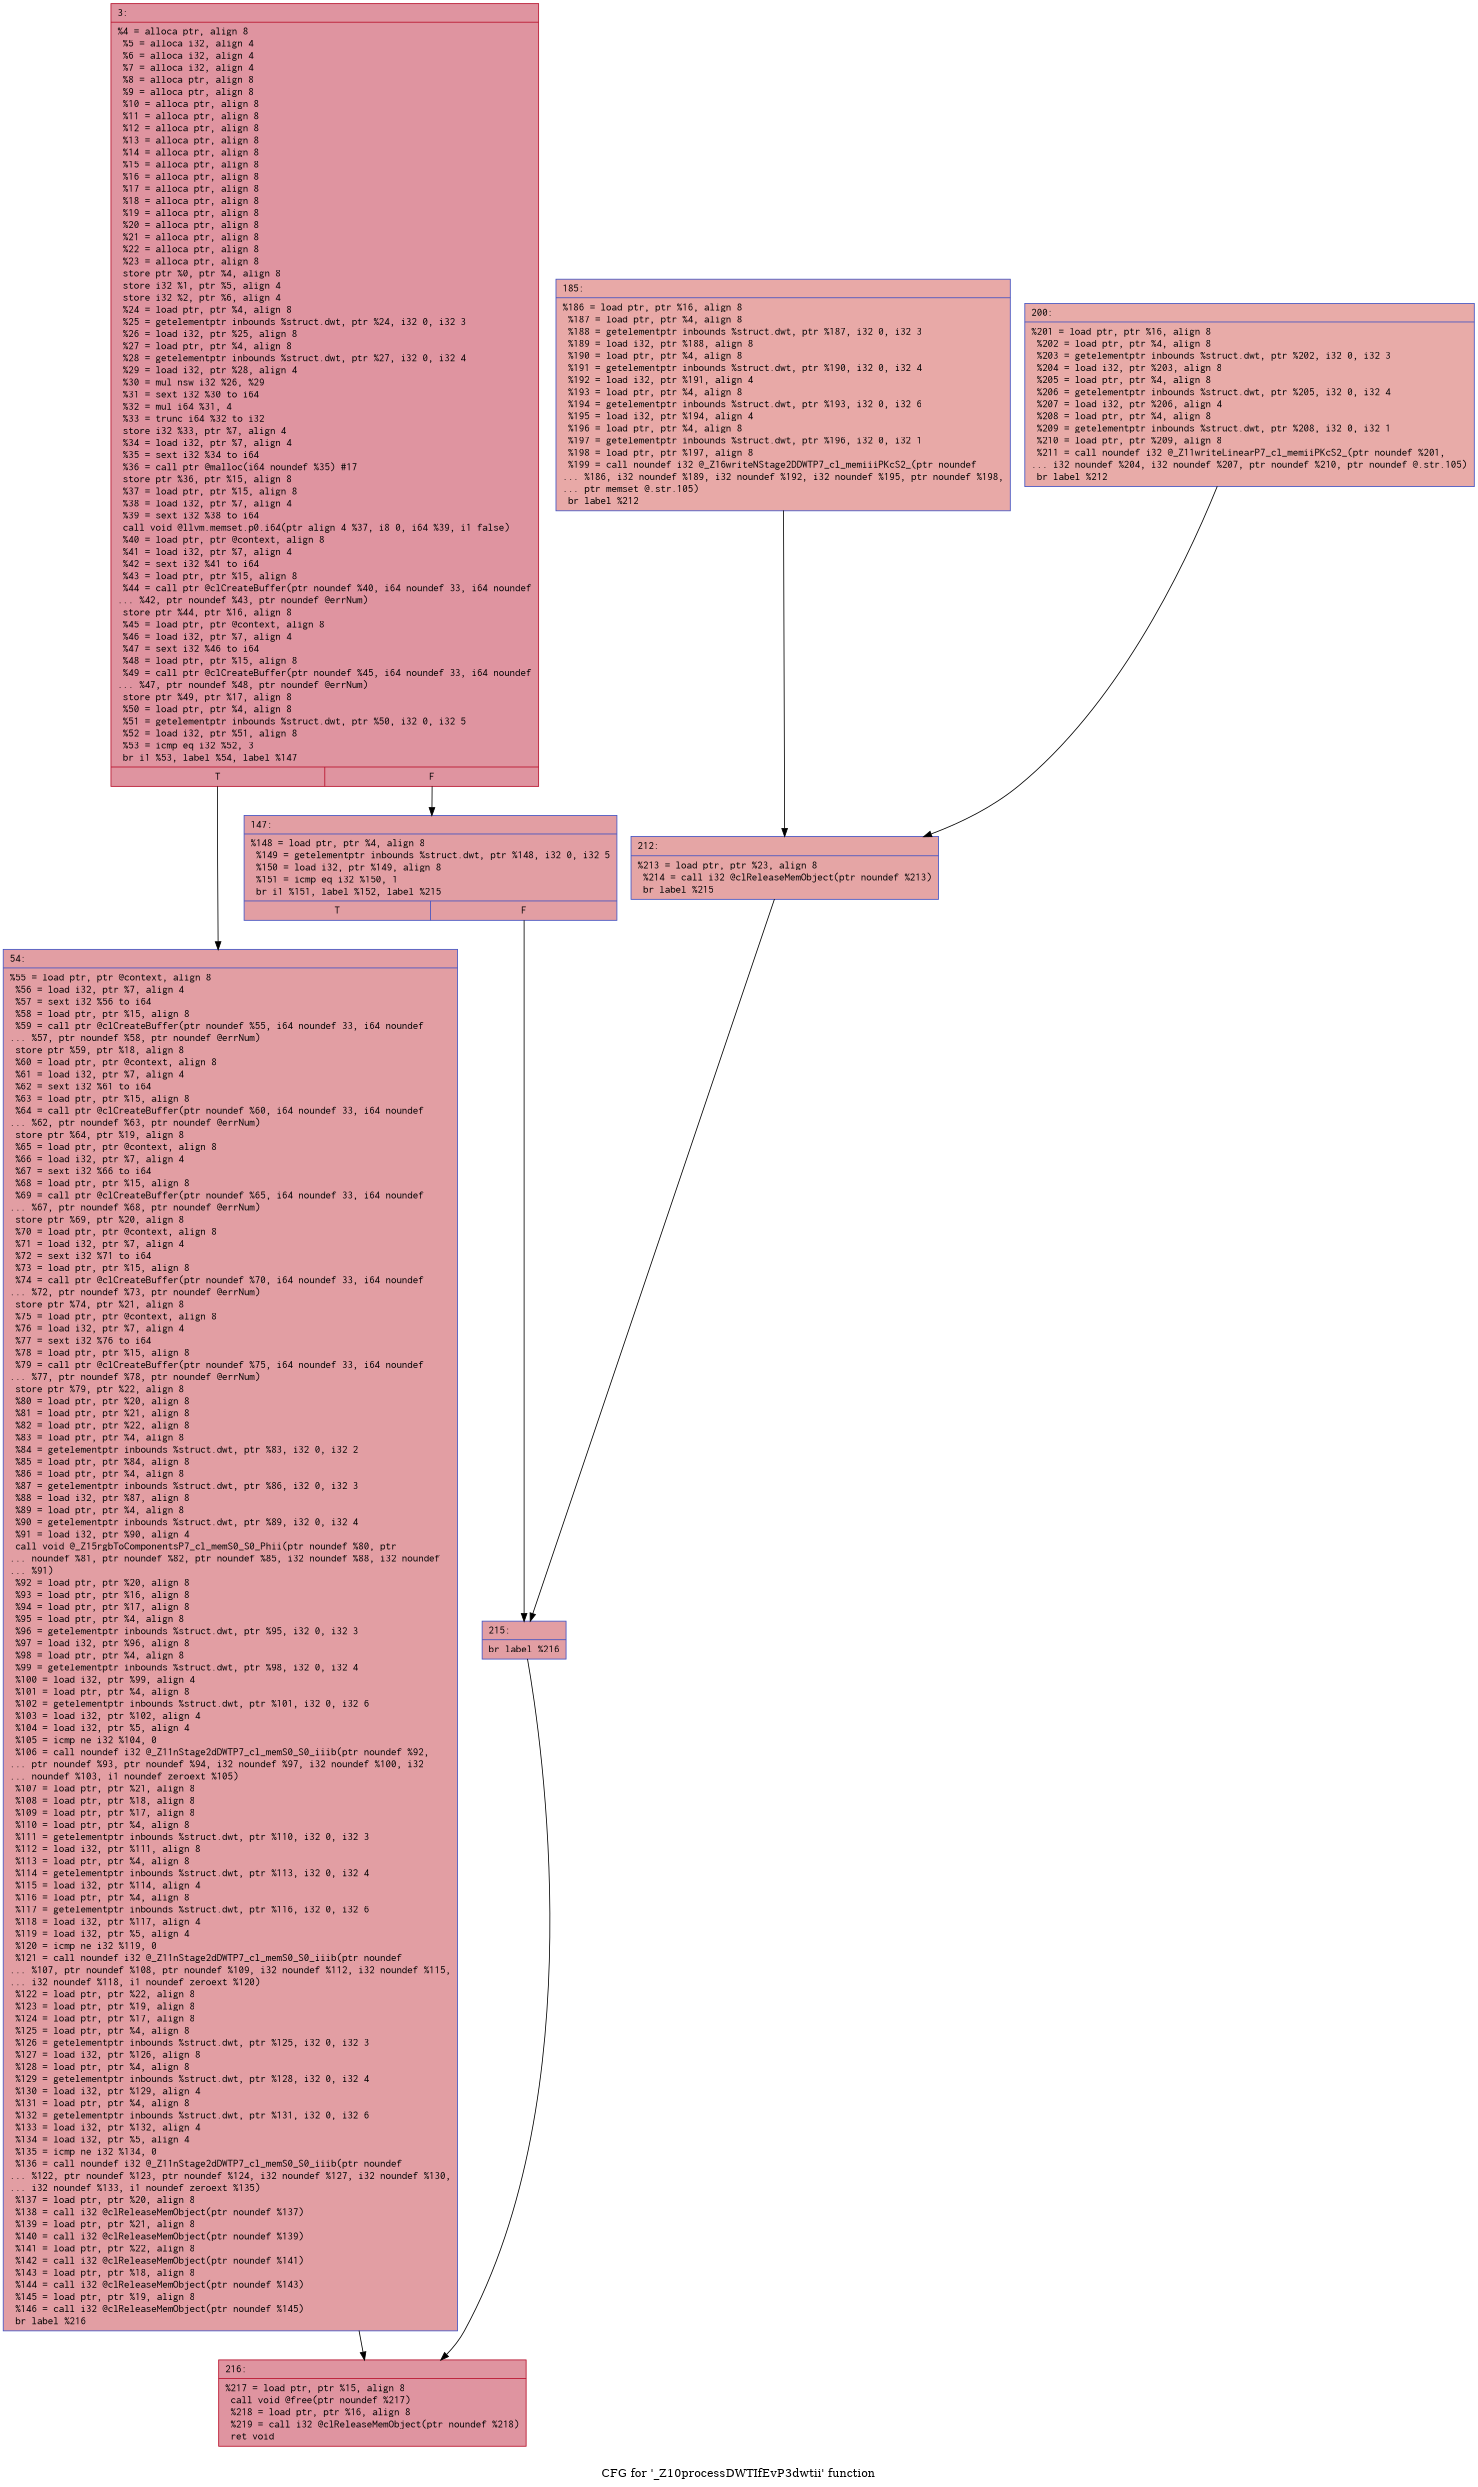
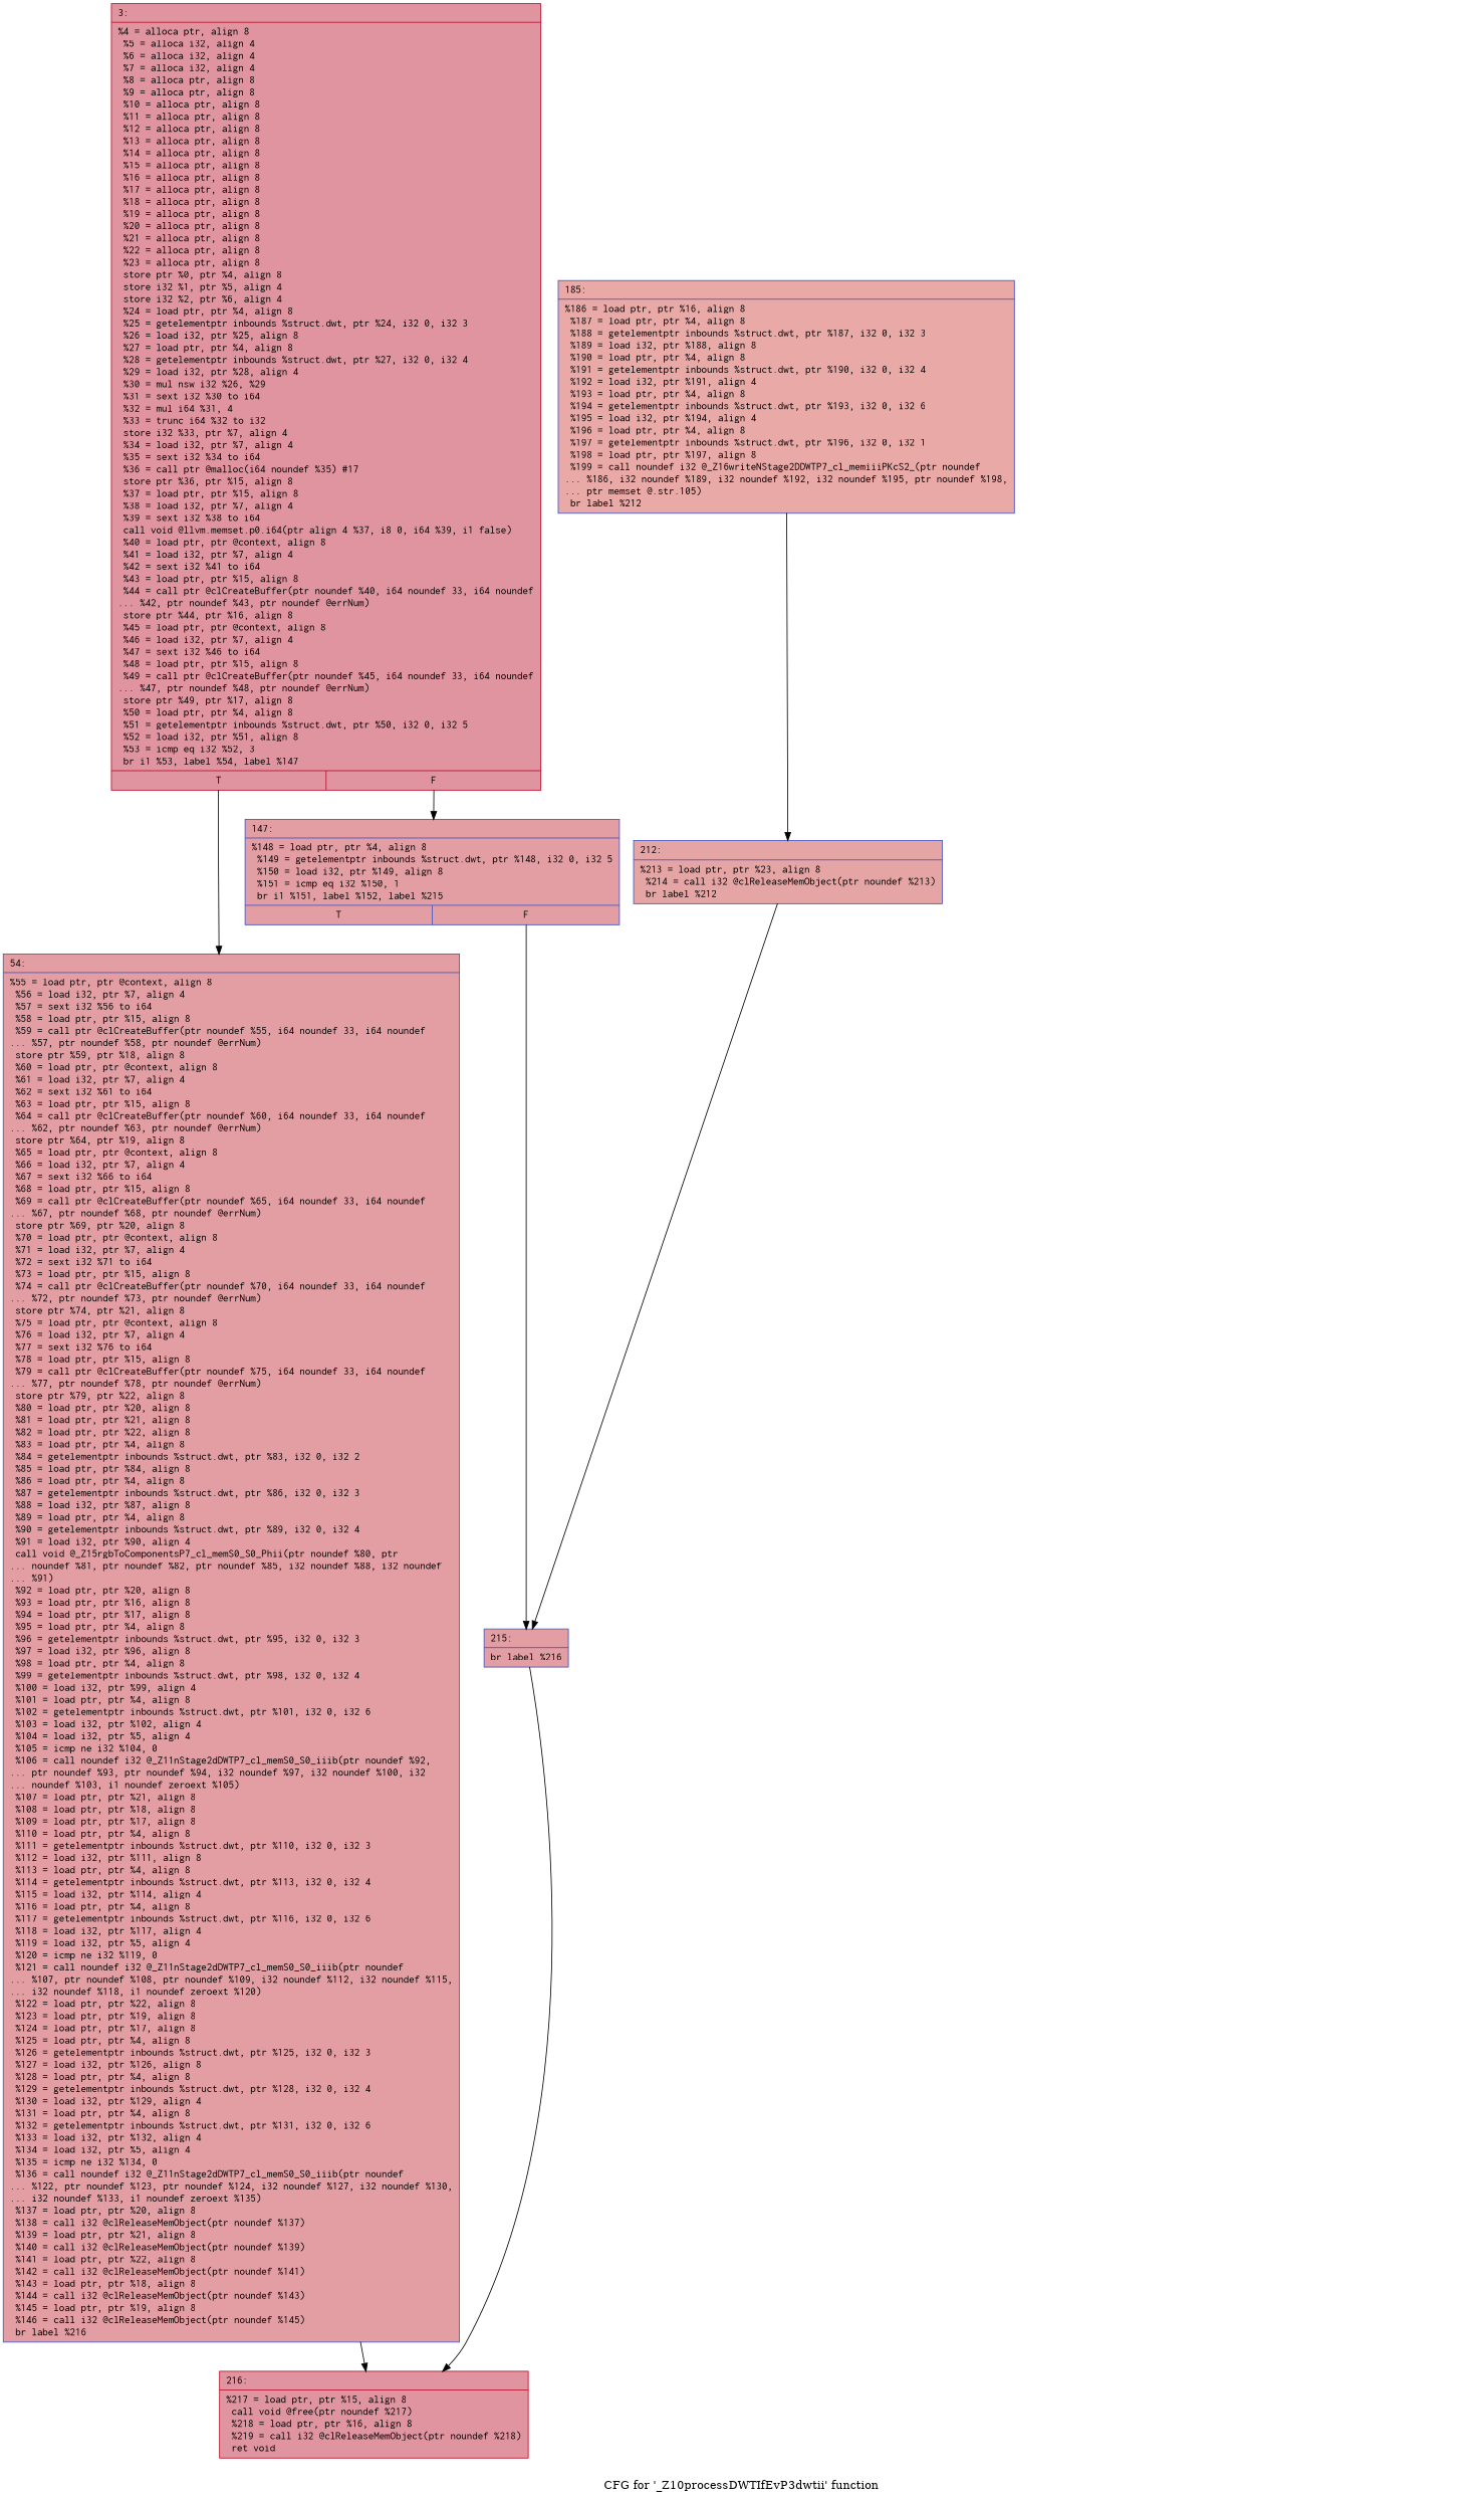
  digraph {
    label="CFG for '_Z10processDWTIfEvP3dwtii' function"
    node [color="#3d50c3ff" fillcolor="#be242e70" fontname=Courier shape=record style=filled]
    n1 [color="#b70d28ff" fillcolor="#b70d2870" label="{3:\l|  %4 = alloca ptr, align 8\l  %5 = alloca i32, align 4\l  %6 = alloca i32, align 4\l  %7 = alloca i32, align 4\l  %8 = alloca ptr, align 8\l  %9 = alloca ptr, align 8\l  %10 = alloca ptr, align 8\l  %11 = alloca ptr, align 8\l  %12 = alloca ptr, align 8\l  %13 = alloca ptr, align 8\l  %14 = alloca ptr, align 8\l  %15 = alloca ptr, align 8\l  %16 = alloca ptr, align 8\l  %17 = alloca ptr, align 8\l  %18 = alloca ptr, align 8\l  %19 = alloca ptr, align 8\l  %20 = alloca ptr, align 8\l  %21 = alloca ptr, align 8\l  %22 = alloca ptr, align 8\l  %23 = alloca ptr, align 8\l  store ptr %0, ptr %4, align 8\l  store i32 %1, ptr %5, align 4\l  store i32 %2, ptr %6, align 4\l  %24 = load ptr, ptr %4, align 8\l  %25 = getelementptr inbounds %struct.dwt, ptr %24, i32 0, i32 3\l  %26 = load i32, ptr %25, align 8\l  %27 = load ptr, ptr %4, align 8\l  %28 = getelementptr inbounds %struct.dwt, ptr %27, i32 0, i32 4\l  %29 = load i32, ptr %28, align 4\l  %30 = mul nsw i32 %26, %29\l  %31 = sext i32 %30 to i64\l  %32 = mul i64 %31, 4\l  %33 = trunc i64 %32 to i32\l  store i32 %33, ptr %7, align 4\l  %34 = load i32, ptr %7, align 4\l  %35 = sext i32 %34 to i64\l  %36 = call ptr @malloc(i64 noundef %35) #17\l  store ptr %36, ptr %15, align 8\l  %37 = load ptr, ptr %15, align 8\l  %38 = load i32, ptr %7, align 4\l  %39 = sext i32 %38 to i64\l  call void @llvm.memset.p0.i64(ptr align 4 %37, i8 0, i64 %39, i1 false)\l  %40 = load ptr, ptr @context, align 8\l  %41 = load i32, ptr %7, align 4\l  %42 = sext i32 %41 to i64\l  %43 = load ptr, ptr %15, align 8\l  %44 = call ptr @clCreateBuffer(ptr noundef %40, i64 noundef 33, i64 noundef\l... %42, ptr noundef %43, ptr noundef @errNum)\l  store ptr %44, ptr %16, align 8\l  %45 = load ptr, ptr @context, align 8\l  %46 = load i32, ptr %7, align 4\l  %47 = sext i32 %46 to i64\l  %48 = load ptr, ptr %15, align 8\l  %49 = call ptr @clCreateBuffer(ptr noundef %45, i64 noundef 33, i64 noundef\l... %47, ptr noundef %48, ptr noundef @errNum)\l  store ptr %49, ptr %17, align 8\l  %50 = load ptr, ptr %4, align 8\l  %51 = getelementptr inbounds %struct.dwt, ptr %50, i32 0, i32 5\l  %52 = load i32, ptr %51, align 8\l  %53 = icmp eq i32 %52, 3\l  br i1 %53, label %54, label %147\l|{<s0>T|<s1>F}}"]
    n2 [label="{54:\l|  %55 = load ptr, ptr @context, align 8\l  %56 = load i32, ptr %7, align 4\l  %57 = sext i32 %56 to i64\l  %58 = load ptr, ptr %15, align 8\l  %59 = call ptr @clCreateBuffer(ptr noundef %55, i64 noundef 33, i64 noundef\l... %57, ptr noundef %58, ptr noundef @errNum)\l  store ptr %59, ptr %18, align 8\l  %60 = load ptr, ptr @context, align 8\l  %61 = load i32, ptr %7, align 4\l  %62 = sext i32 %61 to i64\l  %63 = load ptr, ptr %15, align 8\l  %64 = call ptr @clCreateBuffer(ptr noundef %60, i64 noundef 33, i64 noundef\l... %62, ptr noundef %63, ptr noundef @errNum)\l  store ptr %64, ptr %19, align 8\l  %65 = load ptr, ptr @context, align 8\l  %66 = load i32, ptr %7, align 4\l  %67 = sext i32 %66 to i64\l  %68 = load ptr, ptr %15, align 8\l  %69 = call ptr @clCreateBuffer(ptr noundef %65, i64 noundef 33, i64 noundef\l... %67, ptr noundef %68, ptr noundef @errNum)\l  store ptr %69, ptr %20, align 8\l  %70 = load ptr, ptr @context, align 8\l  %71 = load i32, ptr %7, align 4\l  %72 = sext i32 %71 to i64\l  %73 = load ptr, ptr %15, align 8\l  %74 = call ptr @clCreateBuffer(ptr noundef %70, i64 noundef 33, i64 noundef\l... %72, ptr noundef %73, ptr noundef @errNum)\l  store ptr %74, ptr %21, align 8\l  %75 = load ptr, ptr @context, align 8\l  %76 = load i32, ptr %7, align 4\l  %77 = sext i32 %76 to i64\l  %78 = load ptr, ptr %15, align 8\l  %79 = call ptr @clCreateBuffer(ptr noundef %75, i64 noundef 33, i64 noundef\l... %77, ptr noundef %78, ptr noundef @errNum)\l  store ptr %79, ptr %22, align 8\l  %80 = load ptr, ptr %20, align 8\l  %81 = load ptr, ptr %21, align 8\l  %82 = load ptr, ptr %22, align 8\l  %83 = load ptr, ptr %4, align 8\l  %84 = getelementptr inbounds %struct.dwt, ptr %83, i32 0, i32 2\l  %85 = load ptr, ptr %84, align 8\l  %86 = load ptr, ptr %4, align 8\l  %87 = getelementptr inbounds %struct.dwt, ptr %86, i32 0, i32 3\l  %88 = load i32, ptr %87, align 8\l  %89 = load ptr, ptr %4, align 8\l  %90 = getelementptr inbounds %struct.dwt, ptr %89, i32 0, i32 4\l  %91 = load i32, ptr %90, align 4\l  call void @_Z15rgbToComponentsP7_cl_memS0_S0_Phii(ptr noundef %80, ptr\l... noundef %81, ptr noundef %82, ptr noundef %85, i32 noundef %88, i32 noundef\l... %91)\l  %92 = load ptr, ptr %20, align 8\l  %93 = load ptr, ptr %16, align 8\l  %94 = load ptr, ptr %17, align 8\l  %95 = load ptr, ptr %4, align 8\l  %96 = getelementptr inbounds %struct.dwt, ptr %95, i32 0, i32 3\l  %97 = load i32, ptr %96, align 8\l  %98 = load ptr, ptr %4, align 8\l  %99 = getelementptr inbounds %struct.dwt, ptr %98, i32 0, i32 4\l  %100 = load i32, ptr %99, align 4\l  %101 = load ptr, ptr %4, align 8\l  %102 = getelementptr inbounds %struct.dwt, ptr %101, i32 0, i32 6\l  %103 = load i32, ptr %102, align 4\l  %104 = load i32, ptr %5, align 4\l  %105 = icmp ne i32 %104, 0\l  %106 = call noundef i32 @_Z11nStage2dDWTP7_cl_memS0_S0_iiib(ptr noundef %92,\l... ptr noundef %93, ptr noundef %94, i32 noundef %97, i32 noundef %100, i32\l... noundef %103, i1 noundef zeroext %105)\l  %107 = load ptr, ptr %21, align 8\l  %108 = load ptr, ptr %18, align 8\l  %109 = load ptr, ptr %17, align 8\l  %110 = load ptr, ptr %4, align 8\l  %111 = getelementptr inbounds %struct.dwt, ptr %110, i32 0, i32 3\l  %112 = load i32, ptr %111, align 8\l  %113 = load ptr, ptr %4, align 8\l  %114 = getelementptr inbounds %struct.dwt, ptr %113, i32 0, i32 4\l  %115 = load i32, ptr %114, align 4\l  %116 = load ptr, ptr %4, align 8\l  %117 = getelementptr inbounds %struct.dwt, ptr %116, i32 0, i32 6\l  %118 = load i32, ptr %117, align 4\l  %119 = load i32, ptr %5, align 4\l  %120 = icmp ne i32 %119, 0\l  %121 = call noundef i32 @_Z11nStage2dDWTP7_cl_memS0_S0_iiib(ptr noundef\l... %107, ptr noundef %108, ptr noundef %109, i32 noundef %112, i32 noundef %115,\l... i32 noundef %118, i1 noundef zeroext %120)\l  %122 = load ptr, ptr %22, align 8\l  %123 = load ptr, ptr %19, align 8\l  %124 = load ptr, ptr %17, align 8\l  %125 = load ptr, ptr %4, align 8\l  %126 = getelementptr inbounds %struct.dwt, ptr %125, i32 0, i32 3\l  %127 = load i32, ptr %126, align 8\l  %128 = load ptr, ptr %4, align 8\l  %129 = getelementptr inbounds %struct.dwt, ptr %128, i32 0, i32 4\l  %130 = load i32, ptr %129, align 4\l  %131 = load ptr, ptr %4, align 8\l  %132 = getelementptr inbounds %struct.dwt, ptr %131, i32 0, i32 6\l  %133 = load i32, ptr %132, align 4\l  %134 = load i32, ptr %5, align 4\l  %135 = icmp ne i32 %134, 0\l  %136 = call noundef i32 @_Z11nStage2dDWTP7_cl_memS0_S0_iiib(ptr noundef\l... %122, ptr noundef %123, ptr noundef %124, i32 noundef %127, i32 noundef %130,\l... i32 noundef %133, i1 noundef zeroext %135)\l  %137 = load ptr, ptr %20, align 8\l  %138 = call i32 @clReleaseMemObject(ptr noundef %137)\l  %139 = load ptr, ptr %21, align 8\l  %140 = call i32 @clReleaseMemObject(ptr noundef %139)\l  %141 = load ptr, ptr %22, align 8\l  %142 = call i32 @clReleaseMemObject(ptr noundef %141)\l  %143 = load ptr, ptr %18, align 8\l  %144 = call i32 @clReleaseMemObject(ptr noundef %143)\l  %145 = load ptr, ptr %19, align 8\l  %146 = call i32 @clReleaseMemObject(ptr noundef %145)\l  br label %216\l}"]
    n3 [label="{147:\l|  %148 = load ptr, ptr %4, align 8\l  %149 = getelementptr inbounds %struct.dwt, ptr %148, i32 0, i32 5\l  %150 = load i32, ptr %149, align 8\l  %151 = icmp eq i32 %150, 1\l  br i1 %151, label %152, label %215\l|{<s0>T|<s1>F}}"]
    n4 [color="#b70d28ff" fillcolor="#b70d2870" label="{216:\l|  %217 = load ptr, ptr %15, align 8\l  call void @free(ptr noundef %217)\l  %218 = load ptr, ptr %16, align 8\l  %219 = call i32 @clReleaseMemObject(ptr noundef %218)\l  ret void\l}"]
    n5 [label="{215:\l|  br label %216\l}"]
    n6 [fillcolor="#ca3b3770" label="{185:\l|  %186 = load ptr, ptr %16, align 8\l  %187 = load ptr, ptr %4, align 8\l  %188 = getelementptr inbounds %struct.dwt, ptr %187, i32 0, i32 3\l  %189 = load i32, ptr %188, align 8\l  %190 = load ptr, ptr %4, align 8\l  %191 = getelementptr inbounds %struct.dwt, ptr %190, i32 0, i32 4\l  %192 = load i32, ptr %191, align 4\l  %193 = load ptr, ptr %4, align 8\l  %194 = getelementptr inbounds %struct.dwt, ptr %193, i32 0, i32 6\l  %195 = load i32, ptr %194, align 4\l  %196 = load ptr, ptr %4, align 8\l  %197 = getelementptr inbounds %struct.dwt, ptr %196, i32 0, i32 1\l  %198 = load ptr, ptr %197, align 8\l  %199 = call noundef i32 @_Z16writeNStage2DDWTP7_cl_memiiiPKcS2_(ptr noundef\l... %186, i32 noundef %189, i32 noundef %192, i32 noundef %195, ptr noundef %198,\l... ptr memset @.str.105)\l  br label %212\l}"]
-   n7 [fillcolor="#c5333470" label="{212:\l|  %213 = load ptr, ptr %23, align 8\l  %214 = call i32 @clReleaseMemObject(ptr noundef %213)\l  br label %215\l}"]
-   n8 [fillcolor="#cc403a70" label="{200:\l|  %201 = load ptr, ptr %16, align 8\l  %202 = load ptr, ptr %4, align 8\l  %203 = getelementptr inbounds %struct.dwt, ptr %202, i32 0, i32 3\l  %204 = load i32, ptr %203, align 8\l  %205 = load ptr, ptr %4, align 8\l  %206 = getelementptr inbounds %struct.dwt, ptr %205, i32 0, i32 4\l  %207 = load i32, ptr %206, align 4\l  %208 = load ptr, ptr %4, align 8\l  %209 = getelementptr inbounds %struct.dwt, ptr %208, i32 0, i32 1\l  %210 = load ptr, ptr %209, align 8\l  %211 = call noundef i32 @_Z11writeLinearP7_cl_memiiPKcS2_(ptr noundef %201,\l... i32 noundef %204, i32 noundef %207, ptr noundef %210, ptr noundef @.str.105)\l  br label %212\l}"]
+   n7 [fillcolor="#c5333470" label="{212:\l|  %213 = load ptr, ptr %23, align 8\l  %214 = call i32 @clReleaseMemObject(ptr noundef %213)\l  br label %212\l}"]
    n1 -> n2 [tailport=s0]
    n1 -> n3 [tailport=s1]
    n2 -> n4
    n3 -> n5 [tailport=s1]
    n5 -> n4
    n6 -> n7
    n7 -> n5
-   n8 -> n7
  }
